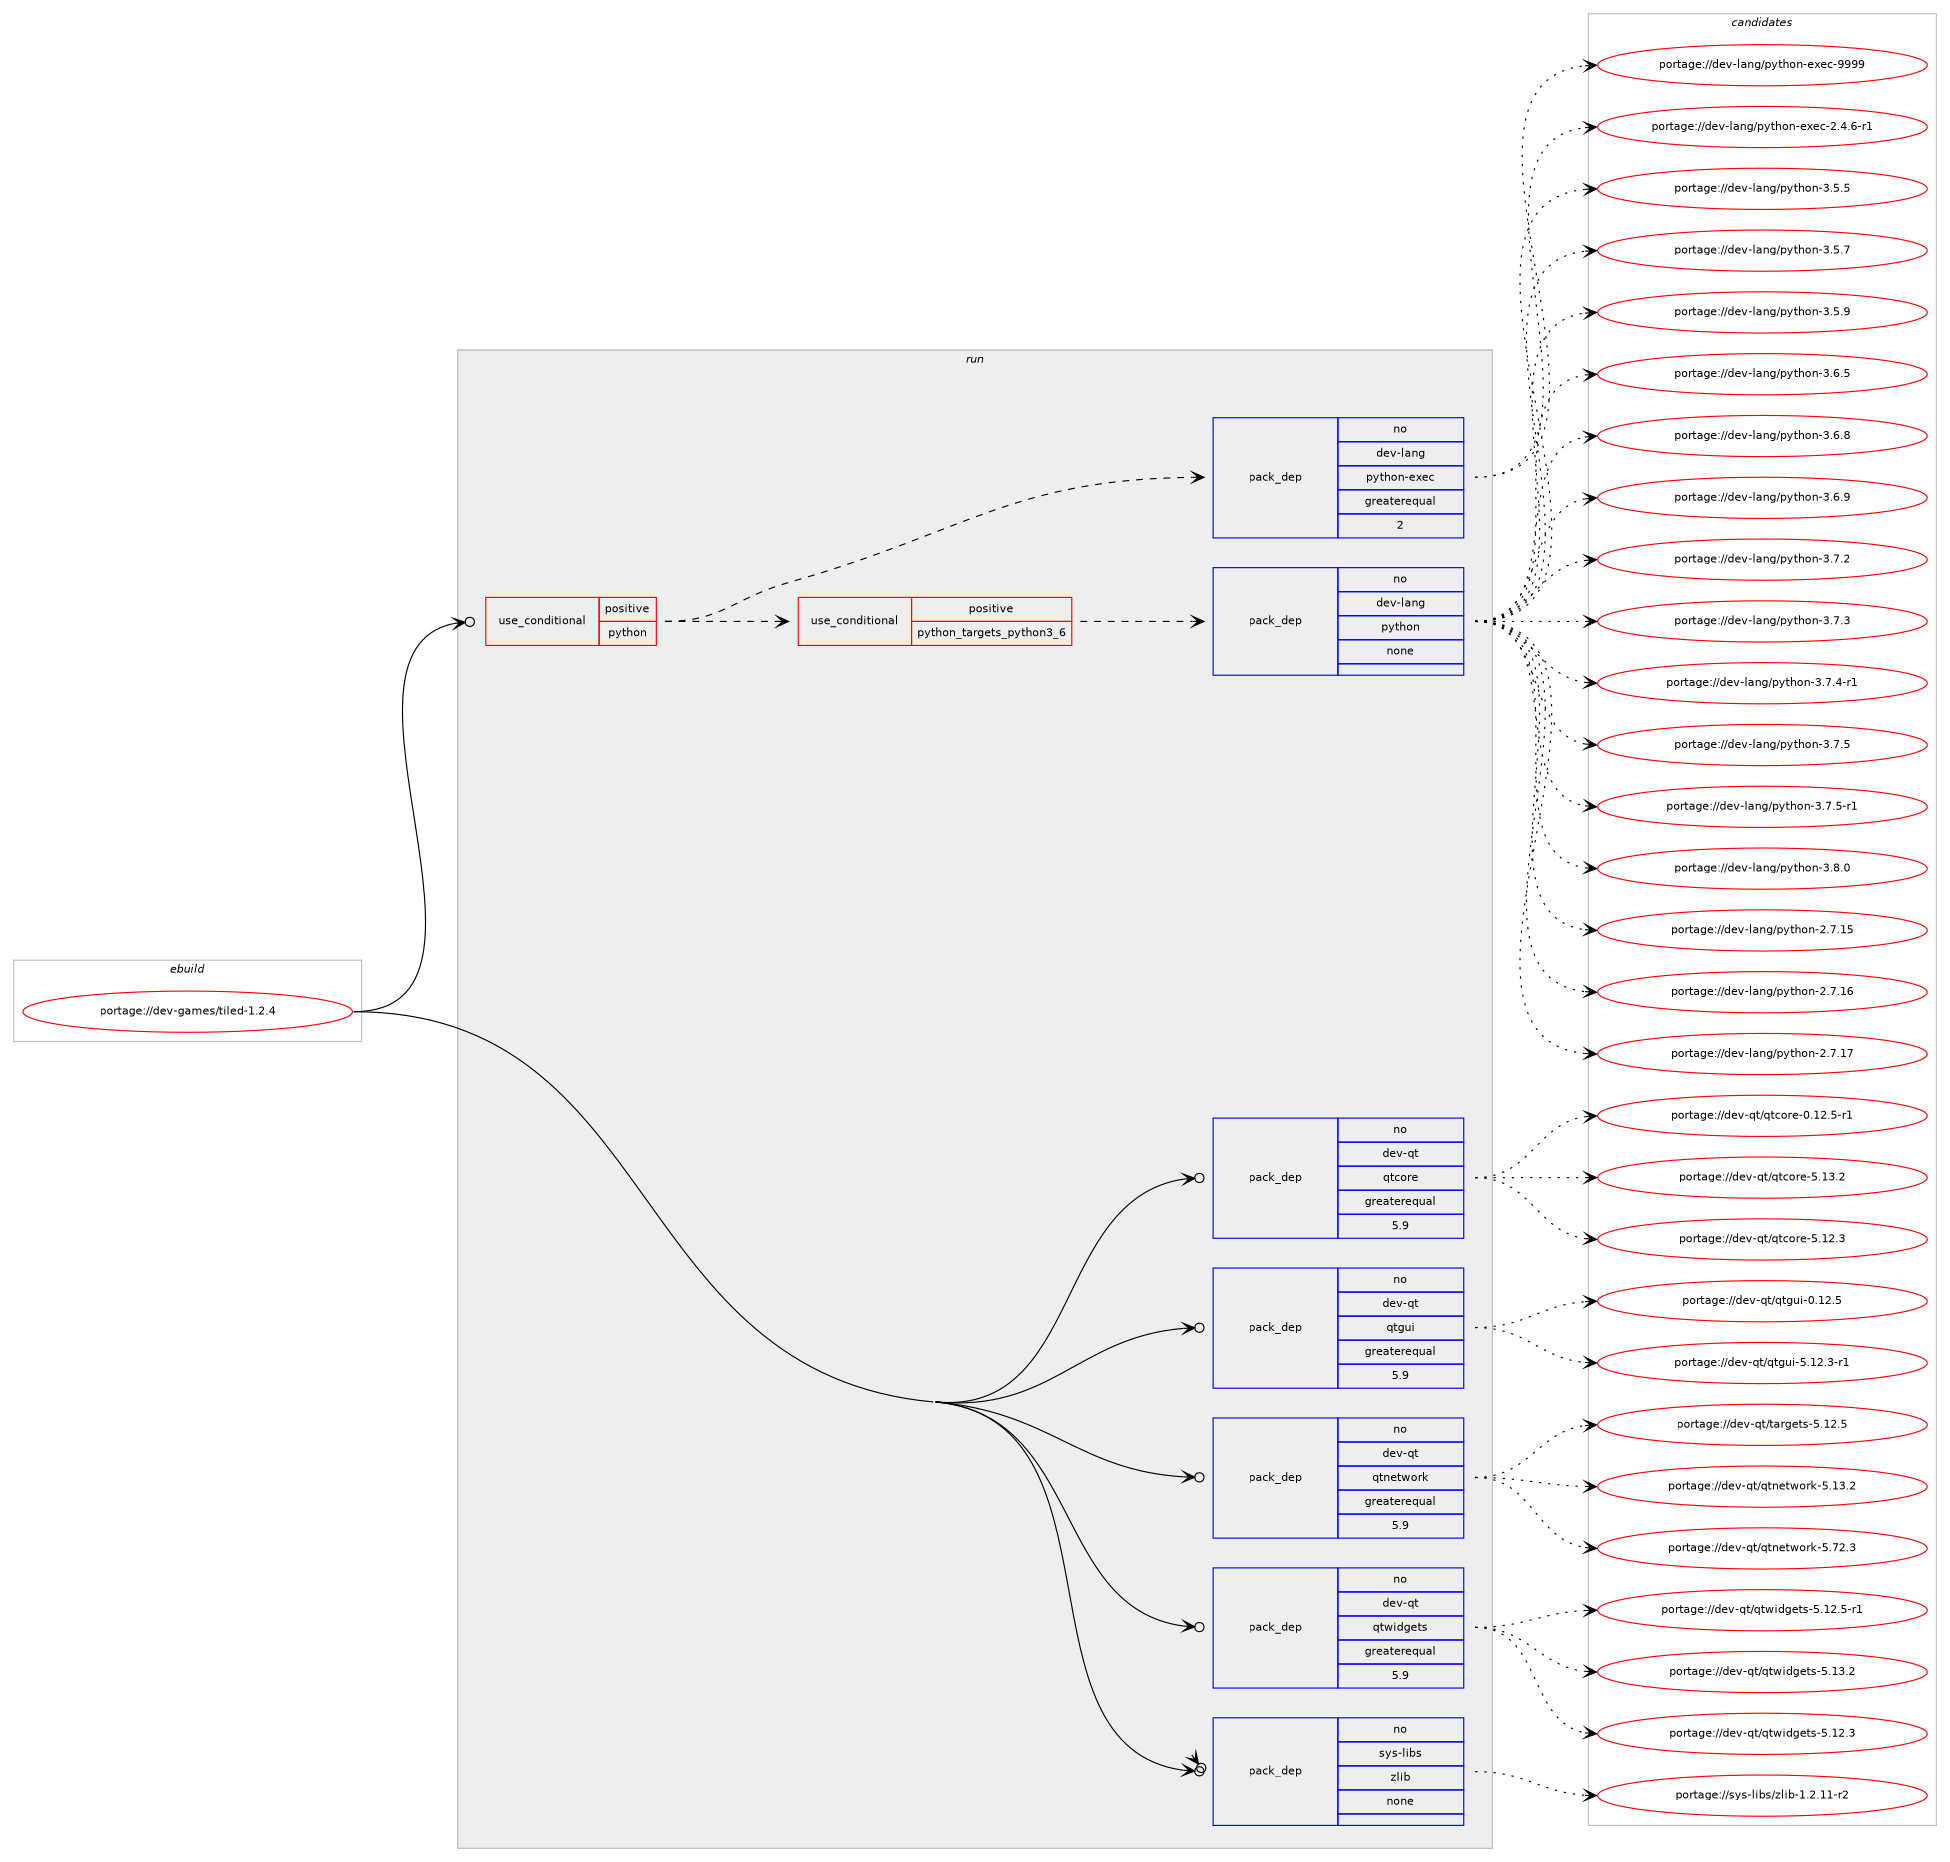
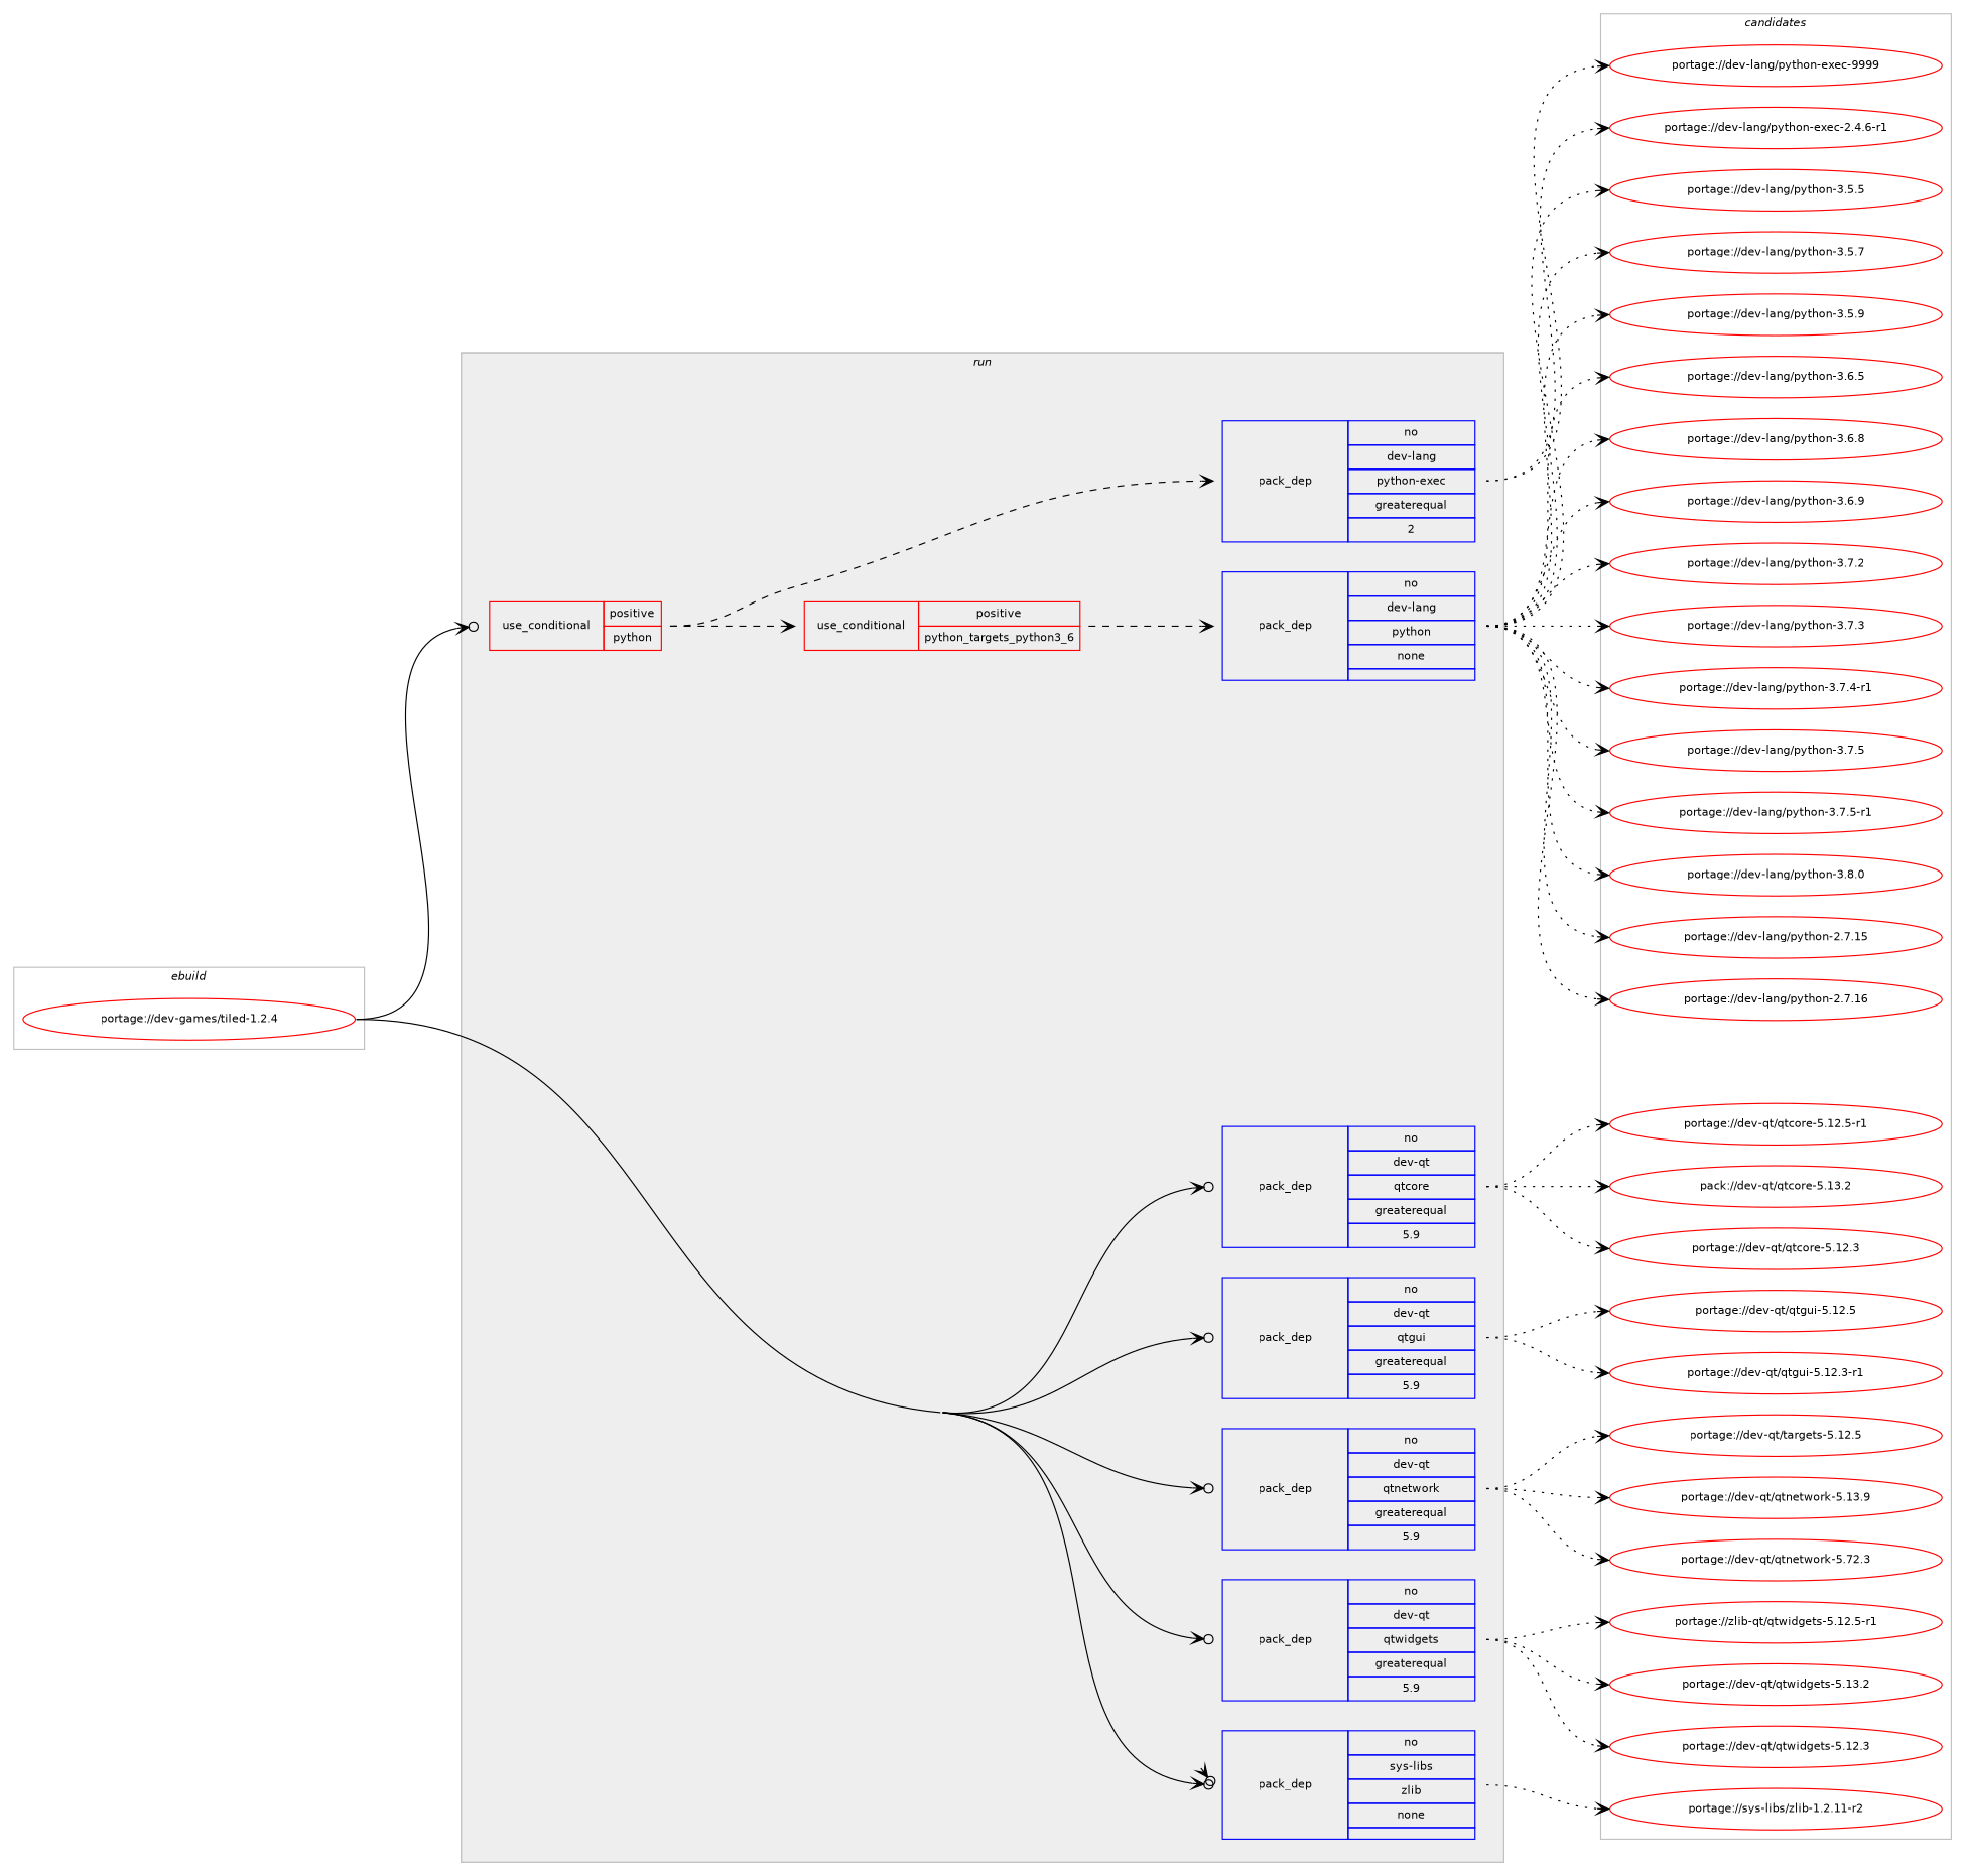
  digraph {
    compound=true
    concentrate=true
    fontname=Helvetica
    fontsize=10
    newrank=true
    rankdir=LR
    ranksep=1.5
    node [color=red fontname=Helvetica fontsize=10]
    edge [arrowhead=vee headport=w style=dotted tailport=e weight=100]
    n1 [label="portage://dev-games/tiled-1.2.4" width=4]
    n2 [color=blue label=<<TABLE BORDER="0" CELLBORDER="1" CELLSPACING="0" CELLPADDING="4" WIDTH="220"><TR><TD ROWSPAN="6" CELLPADDING="30">pack_dep</TD></TR><TR><TD WIDTH="110">no</TD></TR><TR><TD>dev-lang</TD></TR><TR><TD>python</TD></TR><TR><TD>none</TD></TR><TR><TD></TD></TR></TABLE>> shape=none]
    n3 [label=<<TABLE BORDER="0" CELLBORDER="1" CELLSPACING="0" CELLPADDING="4"><TR><TD ROWSPAN="3" CELLPADDING="10">use_conditional</TD></TR><TR><TD>positive</TD></TR><TR><TD>python_targets_python3_6</TD></TR></TABLE>> shape=none]
    n4 [color=blue label=<<TABLE BORDER="0" CELLBORDER="1" CELLSPACING="0" CELLPADDING="4" WIDTH="220"><TR><TD ROWSPAN="6" CELLPADDING="30">pack_dep</TD></TR><TR><TD WIDTH="110">no</TD></TR><TR><TD>dev-lang</TD></TR><TR><TD>python-exec</TD></TR><TR><TD>greaterequal</TD></TR><TR><TD>2</TD></TR></TABLE>> shape=none]
    n5 [label=<<TABLE BORDER="0" CELLBORDER="1" CELLSPACING="0" CELLPADDING="4"><TR><TD ROWSPAN="3" CELLPADDING="10">use_conditional</TD></TR><TR><TD>positive</TD></TR><TR><TD>python</TD></TR></TABLE>> shape=none]
    n6 [color=blue label=<<TABLE BORDER="0" CELLBORDER="1" CELLSPACING="0" CELLPADDING="4" WIDTH="220"><TR><TD ROWSPAN="6" CELLPADDING="30">pack_dep</TD></TR><TR><TD WIDTH="110">no</TD></TR><TR><TD>dev-qt</TD></TR><TR><TD>qtcore</TD></TR><TR><TD>greaterequal</TD></TR><TR><TD>5.9</TD></TR></TABLE>> shape=none]
    n7 [color=blue label=<<TABLE BORDER="0" CELLBORDER="1" CELLSPACING="0" CELLPADDING="4" WIDTH="220"><TR><TD ROWSPAN="6" CELLPADDING="30">pack_dep</TD></TR><TR><TD WIDTH="110">no</TD></TR><TR><TD>dev-qt</TD></TR><TR><TD>qtgui</TD></TR><TR><TD>greaterequal</TD></TR><TR><TD>5.9</TD></TR></TABLE>> shape=none]
    n8 [color=blue label=<<TABLE BORDER="0" CELLBORDER="1" CELLSPACING="0" CELLPADDING="4" WIDTH="220"><TR><TD ROWSPAN="6" CELLPADDING="30">pack_dep</TD></TR><TR><TD WIDTH="110">no</TD></TR><TR><TD>dev-qt</TD></TR><TR><TD>qtnetwork</TD></TR><TR><TD>greaterequal</TD></TR><TR><TD>5.9</TD></TR></TABLE>> shape=none]
    n9 [color=blue label=<<TABLE BORDER="0" CELLBORDER="1" CELLSPACING="0" CELLPADDING="4" WIDTH="220"><TR><TD ROWSPAN="6" CELLPADDING="30">pack_dep</TD></TR><TR><TD WIDTH="110">no</TD></TR><TR><TD>dev-qt</TD></TR><TR><TD>qtwidgets</TD></TR><TR><TD>greaterequal</TD></TR><TR><TD>5.9</TD></TR></TABLE>> shape=none]
    n10 [color=blue label=<<TABLE BORDER="0" CELLBORDER="1" CELLSPACING="0" CELLPADDING="4" WIDTH="220"><TR><TD ROWSPAN="6" CELLPADDING="30">pack_dep</TD></TR><TR><TD WIDTH="110">no</TD></TR><TR><TD>sys-libs</TD></TR><TR><TD>zlib</TD></TR><TR><TD>none</TD></TR><TR><TD></TD></TR></TABLE>> shape=none]
    n11 [label="portage://dev-lang/python-2.7.15" width=4]
    n12 [label="portage://dev-lang/python-2.7.16" width=4]
-   n13 [label="portage://dev-lang/python-2.7.17" width=4]
    n14 [label="portage://dev-lang/python-3.5.5" width=4]
    n15 [label="portage://dev-lang/python-3.5.7" width=4]
    n16 [label="portage://dev-lang/python-3.5.9" width=4]
    n17 [label="portage://dev-lang/python-3.6.5" width=4]
    n18 [label="portage://dev-lang/python-3.6.8" width=4]
    n19 [label="portage://dev-lang/python-3.6.9" width=4]
    n20 [label="portage://dev-lang/python-3.7.2" width=4]
    n21 [label="portage://dev-lang/python-3.7.3" width=4]
    n22 [label="portage://dev-lang/python-3.7.4-r1" width=4]
    n23 [label="portage://dev-lang/python-3.7.5" width=4]
    n24 [label="portage://dev-lang/python-3.7.5-r1" width=4]
    n25 [label="portage://dev-lang/python-3.8.0" width=4]
    n26 [label="portage://dev-lang/python-exec-2.4.6-r1" width=4]
    n27 [label="portage://dev-lang/python-exec-9999" width=4]
    n28 [label="portage://dev-qt/qtcore-5.12.3" width=4]
-   n29 [label="portage://dev-qt/qtcore-0.12.5-r1" width=4]
-   n30 [label="portage://dev-qt/qtcore-5.13.2" width=4]
+   n29 [label="portage://dev-qt/qtcore-5.12.5-r1" width=4]
+   n30 [label="pack://dev-qt/qtcore-5.13.2" width=4]
    n31 [label="portage://dev-qt/qtgui-5.12.3-r1" width=4]
-   n32 [label="portage://dev-qt/qtgui-0.12.5" width=4]
+   n32 [label="portage://dev-qt/qtgui-5.12.5" width=4]
    n33 [label="portage://dev-qt/qtnetwork-5.72.3" width=4]
    n34 [label="portage://dev-qt/targets-5.12.5" width=4]
-   n35 [label="portage://dev-qt/qtnetwork-5.13.2" width=4]
+   n35 [label="portage://dev-qt/qtnetwork-5.13.9" width=4]
    n36 [label="portage://dev-qt/qtwidgets-5.12.3" width=4]
-   n37 [label="portage://dev-qt/qtwidgets-5.12.5-r1" width=4]
+   n37 [label="portage://zlib-qt/qtwidgets-5.12.5-r1" width=4]
    n38 [label="portage://dev-qt/qtwidgets-5.13.2" width=4]
    n39 [label="portage://sys-libs/zlib-1.2.11-r2" width=4]
    subgraph cluster_1 {
      color=gray
      label=<<i>ebuild</i>>
      rank=same
      n1
    }
    subgraph cluster_2 {
      color=gray
      label=<<i>dependencies</i>>
      subgraph cluster_3 {
        color=gray
        fillcolor="#eeeeee"
        label=<<i>compile</i>>
        style=filled
      }
      subgraph cluster_4 {
        color=gray
        fillcolor="#eeeeee"
        label=<<i>compile and run</i>>
        style=filled
        subgraph sub_5 {
          color=gray
          fillcolor="#eeeeee"
          label=<<i>compile and run</i>>
          style=filled
          n5
          subgraph sub_6 {
            color=gray
            fillcolor="#eeeeee"
            label=<<i>compile and run</i>>
            style=filled
            n3
            subgraph sub_7 {
              color=gray
              fillcolor="#eeeeee"
              label=<<i>compile and run</i>>
              style=filled
              n2
            }
          }
          subgraph sub_8 {
            color=gray
            fillcolor="#eeeeee"
            label=<<i>compile and run</i>>
            style=filled
            n4
          }
        }
        subgraph sub_9 {
          color=gray
          fillcolor="#eeeeee"
          label=<<i>compile and run</i>>
          style=filled
          n6
        }
        subgraph sub_10 {
          color=gray
          fillcolor="#eeeeee"
          label=<<i>compile and run</i>>
          style=filled
          n7
        }
        subgraph sub_11 {
          color=gray
          fillcolor="#eeeeee"
          label=<<i>compile and run</i>>
          style=filled
          n8
        }
        subgraph sub_12 {
          color=gray
          fillcolor="#eeeeee"
          label=<<i>compile and run</i>>
          style=filled
          n9
        }
        subgraph sub_13 {
          color=gray
          fillcolor="#eeeeee"
          label=<<i>compile and run</i>>
          style=filled
          n10
        }
      }
      subgraph cluster_14 {
        color=gray
        fillcolor="#eeeeee"
        label=<<i>run</i>>
        style=filled
      }
    }
    subgraph cluster_15 {
      color=gray
      label=<<i>candidates</i>>
      rank=same
      subgraph sub_16 {
        color=black
        label=<<i>candidates</i>>
        nodesep=1
        rank=same
        n11
        n12
-       n13
        n14
        n15
        n16
        n17
        n18
        n19
        n20
        n21
        n22
        n23
        n24
        n25
      }
      subgraph sub_17 {
        color=black
        label=<<i>candidates</i>>
        nodesep=1
        rank=same
        n26
        n27
      }
      subgraph sub_18 {
        color=black
        label=<<i>candidates</i>>
        nodesep=1
        rank=same
        n28
        n29
        n30
      }
      subgraph sub_19 {
        color=black
        label=<<i>candidates</i>>
        nodesep=1
        rank=same
        n31
        n32
      }
      subgraph sub_20 {
        color=black
        label=<<i>candidates</i>>
        nodesep=1
        rank=same
        n33
        n34
        n35
      }
      subgraph sub_21 {
        color=black
        label=<<i>candidates</i>>
        nodesep=1
        rank=same
        n36
        n37
        n38
      }
      subgraph sub_22 {
        color=black
        label=<<i>candidates</i>>
        nodesep=1
        rank=same
        n39
      }
    }
    n1 -> n5 [arrowhead=odotvee style=solid weight=20]
    n1 -> n6 [arrowhead=odotvee style=solid weight=20]
    n1 -> n7 [arrowhead=odotvee style=solid weight=20]
    n1 -> n8 [arrowhead=odotvee style=solid weight=20]
    n1 -> n9 [arrowhead=odotvee style=solid weight=20]
    n1 -> n10 [arrowhead=odotvee style=solid weight=20]
    n2 -> n11
    n2 -> n12
-   n2 -> n13
    n2 -> n14
    n2 -> n15
    n2 -> n16
    n2 -> n17
    n2 -> n18
    n2 -> n19
    n2 -> n20
    n2 -> n21
    n2 -> n22
    n2 -> n23
    n2 -> n24
    n2 -> n25
    n3 -> n2 [style=dashed weight=20]
    n4 -> n26
    n4 -> n27
    n5 -> n3 [style=dashed weight=20]
    n5 -> n4 [style=dashed weight=20]
    n6 -> n28
    n6 -> n29
    n6 -> n30
    n7 -> n31
    n7 -> n32
    n8 -> n33
    n8 -> n34
    n8 -> n35
    n9 -> n36
    n9 -> n37
    n9 -> n38
    n10 -> n39
  }
